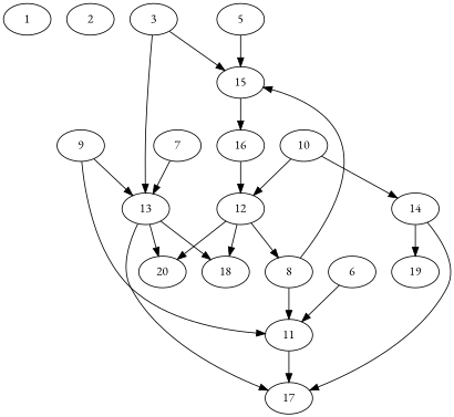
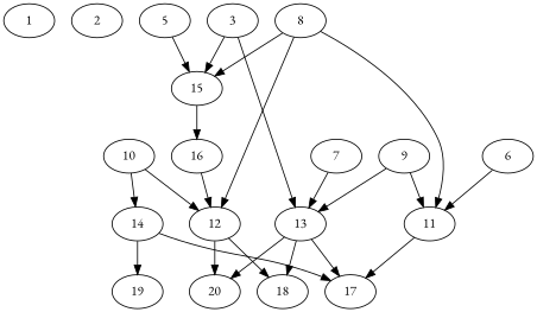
  digraph {
    fontname="EB Garamond"
    node [alpha=0.15 fontname="EB Garamond"]
    edge [fontname="EB Garamond"]
    1 [expect_size=44269568]
    2 [alpha=0.08 expect_size=23498752]
    3 [expect_size=40203264]
    13 [alpha=0.18 expect_size=15992832]
    15 [alpha=0.13 expect_size=18070528]
    17 [alpha=0.17 expect_size=12748800]
    18 [alpha=0.04 expect_size=21057536]
    20 [alpha=0.10 expect_size=27906048]
    16 [alpha=0.19 expect_size=38337536]
    12 [expect_size=44077056]
    14 [alpha=0.08 expect_size=51154944]
    19 [alpha=0.17 expect_size=51694592]
    5 [alpha=0.09 expect_size=36075520]
    6 [alpha=0.09 expect_size=16782336]
    11 [alpha=0.14 expect_size=8050688]
    7 [alpha=0.04 expect_size=23107584]
    8 [alpha=0.13 expect_size=39461888]
    9 [alpha=0.10 expect_size=5633024]
    10 [alpha=0.11 expect_size=41747456]
    3 -> 13
    3 -> 15
    13 -> 17
    13 -> 18
    13 -> 20
    15 -> 16
    16 -> 12
    12 -> 18
    12 -> 20
    14 -> 17
    14 -> 19
    5 -> 15
    6 -> 11
    11 -> 17
    7 -> 13
    8 -> 15
-   12 -> 8
+   8 -> 12
    8 -> 11
    9 -> 13
    9 -> 11
    10 -> 12
    10 -> 14
  }
